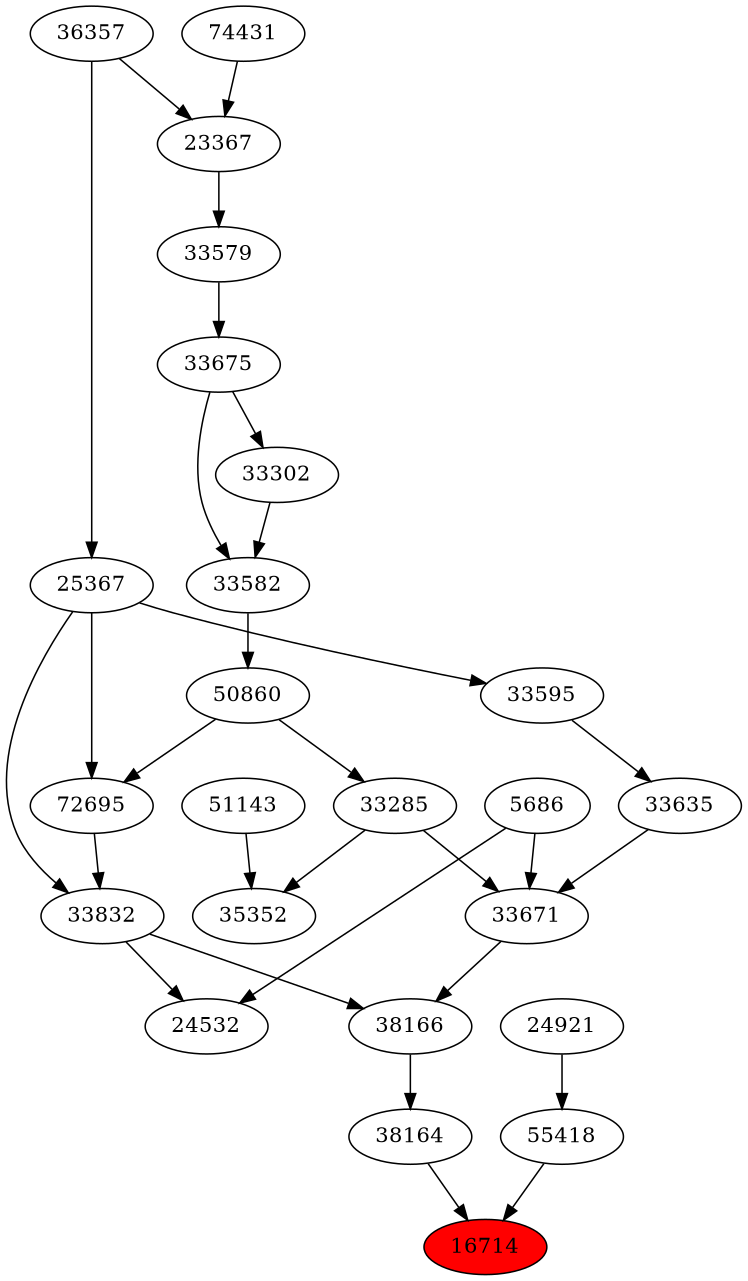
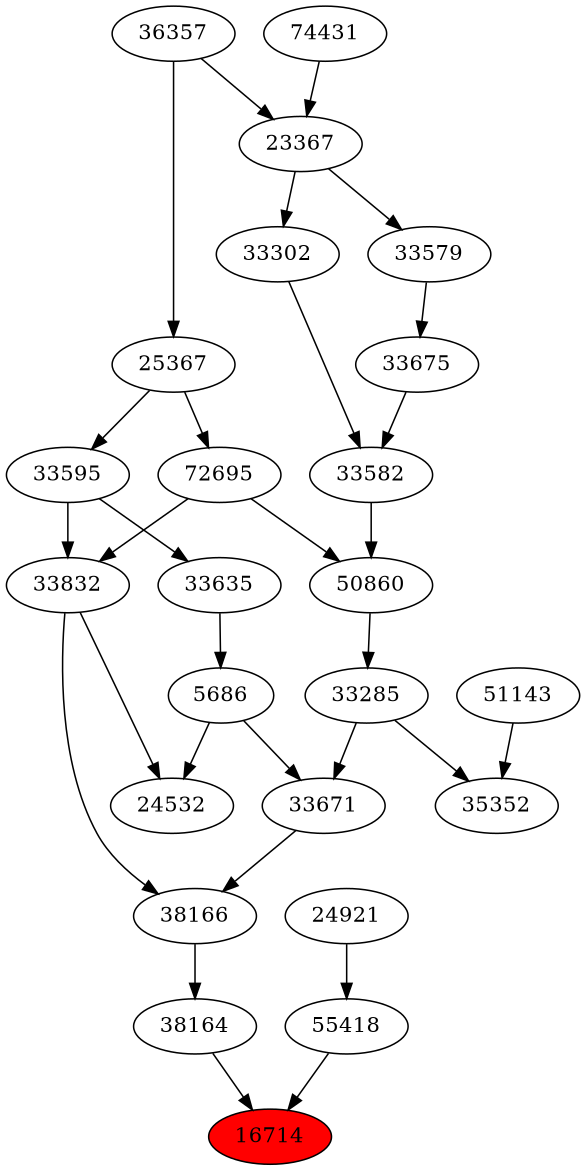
  strict digraph {
    n1 [fillcolor=red label=16714 style=filled]
    n2 [label=38164]
    n3 [label=55418]
    n4 [label=38166]
    n5 [label=24921]
    n6 [label=24532]
    n7 [label=33671]
    n8 [label=33285]
    n9 [label=35352]
    n10 [label=5686]
    n11 [label=33832]
    n12 [label=33635]
    n13 [label=50860]
    n14 [label=72695]
    n15 [label=33595]
    n16 [label=51143]
    n17 [label=33582]
    n18 [label=25367]
    n19 [label=33302]
    n20 [label=33675]
    n21 [label=36357]
    n22 [label=23367]
    n23 [label=33579]
    n24 [label=74431]
    n2 -> n1
    n3 -> n1
    n4 -> n2
    n5 -> n3
    n7 -> n4
    n8 -> n7
    n8 -> n9
    n10 -> n6
    n10 -> n7
    n11 -> n4
    n11 -> n6
-   n12 -> n7
+   n12 -> n10
    n13 -> n8
-   n13 -> n14
+   n14 -> n13
    n14 -> n11
-   n18 -> n11
+   n15 -> n11
    n15 -> n12
    n16 -> n9
    n17 -> n13
    n18 -> n14
    n18 -> n15
    n19 -> n17
    n20 -> n17
-   n20 -> n19
+   n22 -> n19
    n21 -> n18
    n21 -> n22
    n22 -> n23
    n23 -> n20
    n24 -> n22
  }
